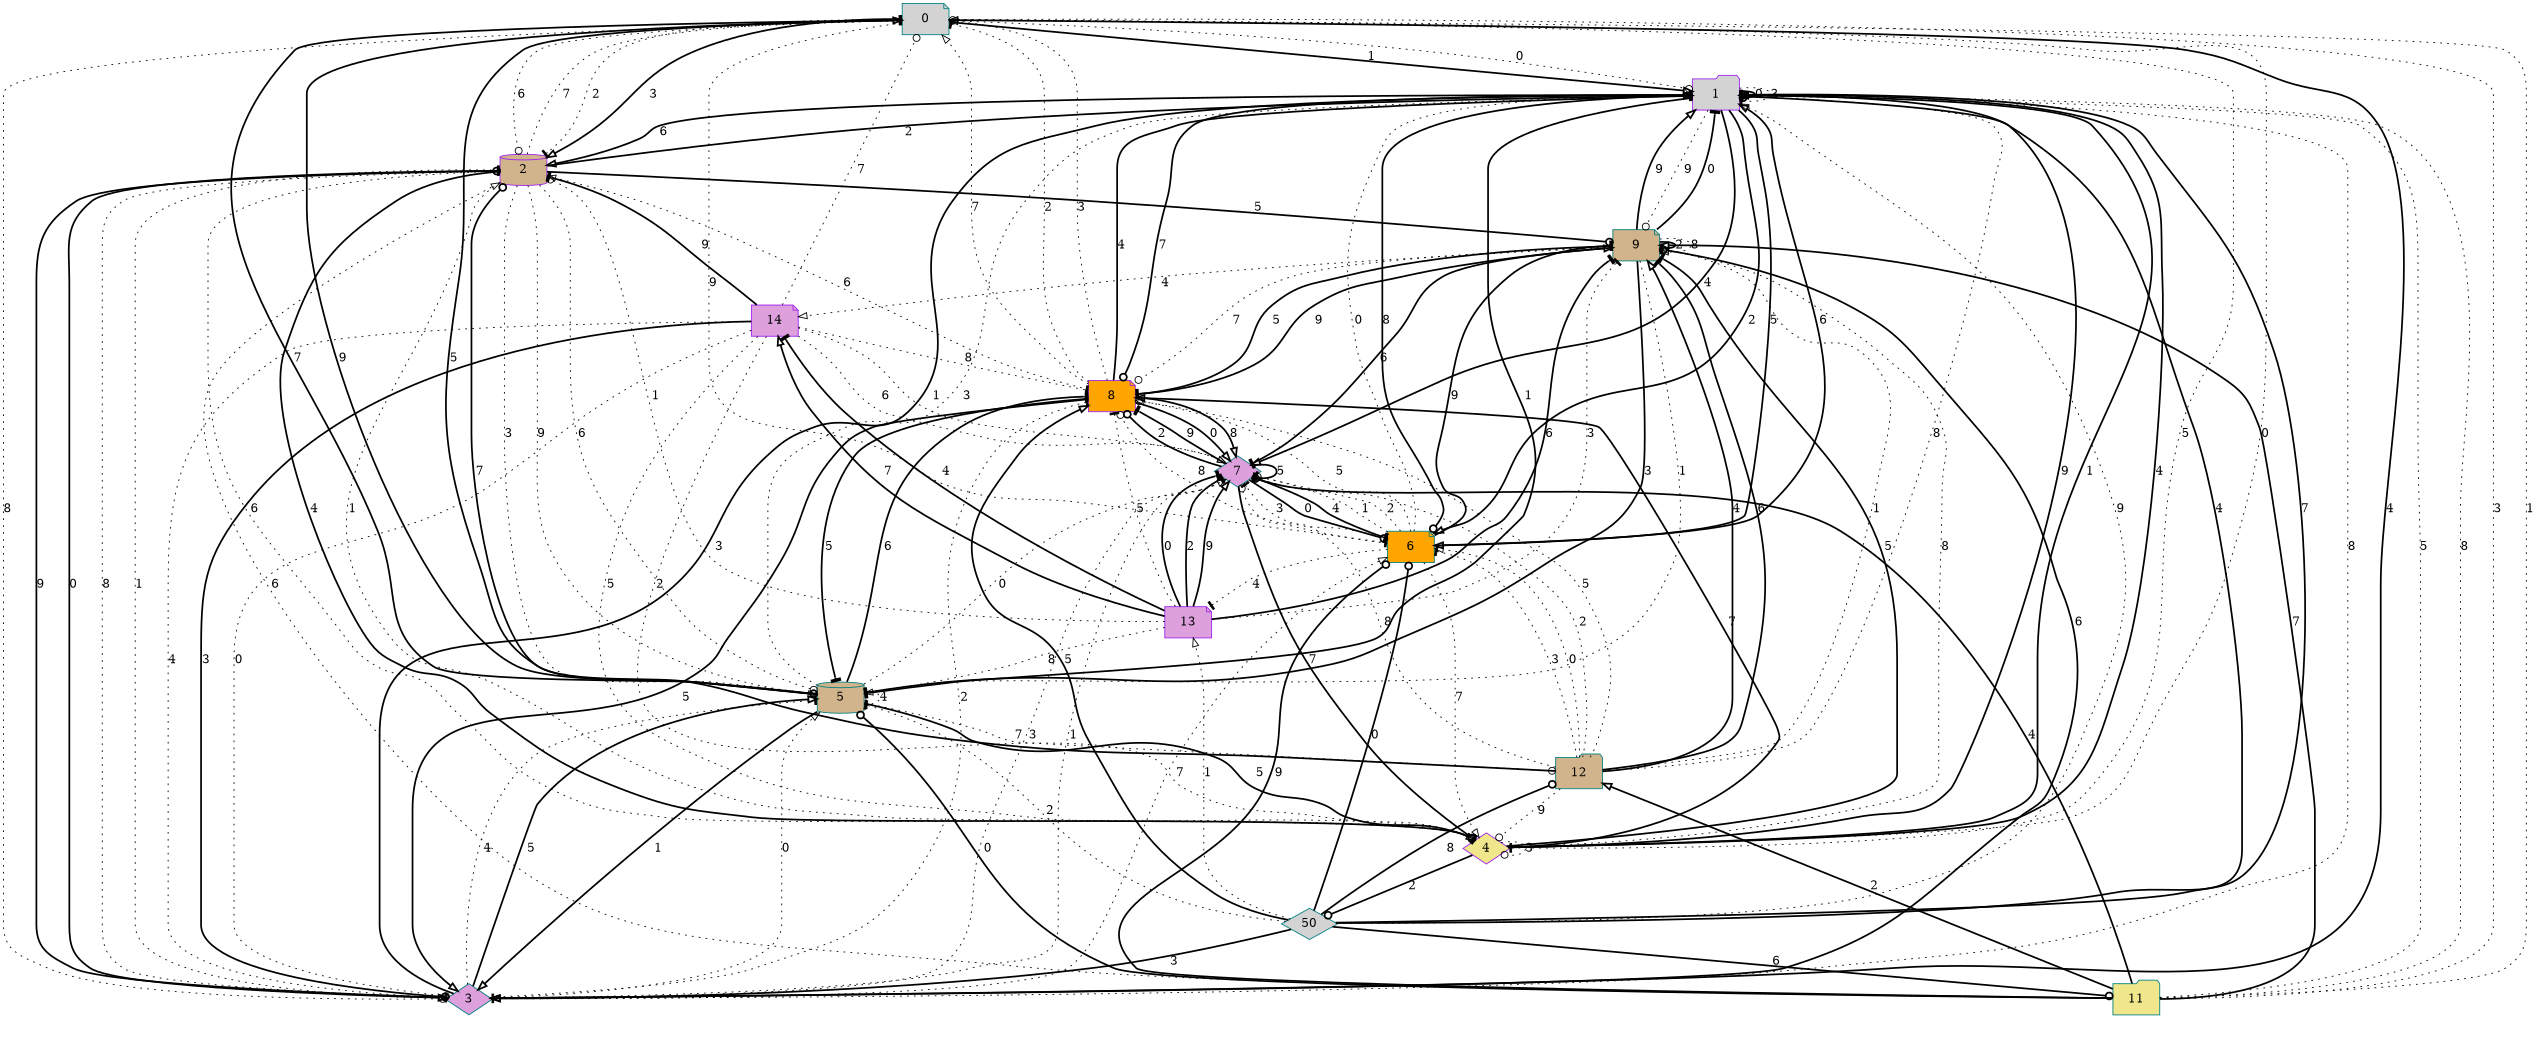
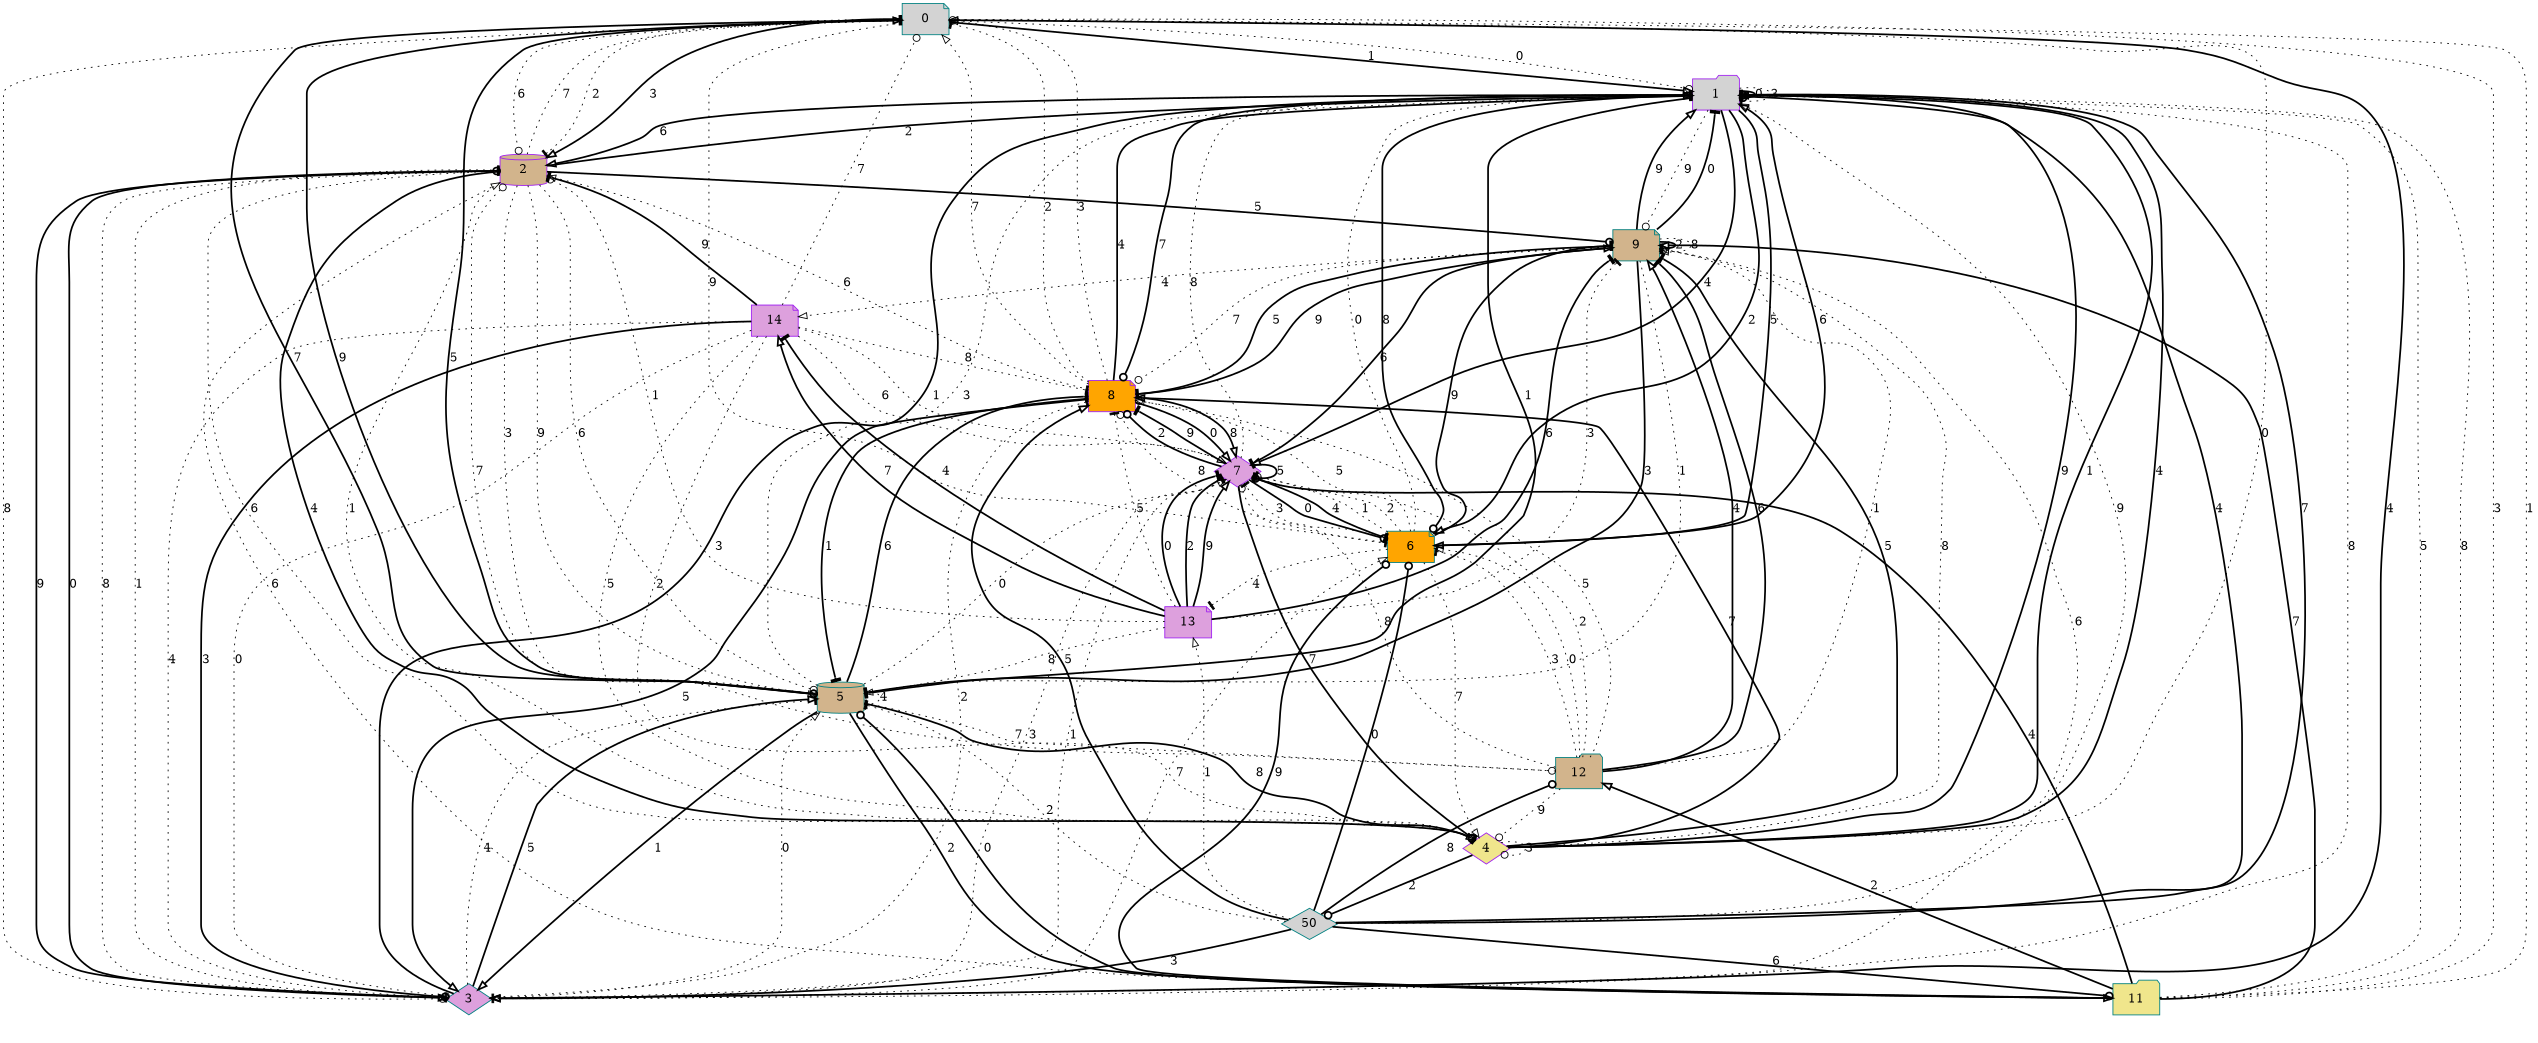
  digraph {
    node [color=teal fillcolor=tan shape=note style=filled]
    edge [arrowhead=onormal style=dotted]
    n1 [fillcolor=lightgrey label=0]
    n2 [color=purple fillcolor=lightgrey label=1 shape=folder]
    n3 [color=purple label=2 shape=cylinder]
    n4 [fillcolor=plum label=3 shape=diamond]
    n5 [color=purple fillcolor=khaki label=4 shape=diamond]
    n6 [label=5 shape=cylinder]
    n7 [fillcolor=orange label=6]
-   n8 [fillcolor=plum label=7 shape=diamond]
+   n8 [color=purple fillcolor=plum label=7 shape=diamond]
    n9 [color=purple fillcolor=orange label=8]
    n10 [label=9]
    n11 [fillcolor=lightgrey label=50 shape=diamond]
    n12 [fillcolor=khaki label=11 shape=folder]
    n13 [label=12 shape=folder]
    n14 [color=purple fillcolor=plum label=13]
    n15 [color=purple fillcolor=plum label=14]
    n1 -> n2 [arrowhead=odot label=0]
    n1 -> n2 [label=1 style=bold]
    n1 -> n3 [arrowhead=tee label=2]
    n1 -> n3 [label=3 style=bold]
    n1 -> n3 [arrowhead=odot label=6]
    n1 -> n4 [label=4 style=bold]
    n1 -> n4 [arrowhead=odot label=8]
-   n1 -> n5 [arrowhead=tee label=5]
    n1 -> n6 [arrowhead=odot label=7 style=bold]
    n1 -> n7 [arrowhead=tee label=9]
    n2 -> n2 [arrowhead=odot label=0 style=bold]
    n2 -> n2 [arrowhead=tee label=3]
    n2 -> n3 [label=6 style=bold]
    n2 -> n6 [arrowhead=tee label=1 style=bold]
    n2 -> n7 [label=2 style=bold]
    n2 -> n7 [label=5 style=bold]
    n2 -> n7 [arrowhead=odot label=8 style=bold]
    n2 -> n8 [label=4 style=bold]
    n2 -> n9 [arrowhead=odot label=7 style=bold]
    n2 -> n10 [arrowhead=odot label=9]
    n3 -> n1 [label=7]
    n3 -> n2 [label=2 style=bold]
    n3 -> n4 [label=0 style=bold]
    n3 -> n4 [arrowhead=tee label=8]
    n3 -> n5 [label=1]
    n3 -> n5 [arrowhead=tee label=4 style=bold]
    n3 -> n6 [arrowhead=odot label=3]
    n3 -> n6 [arrowhead=odot label=6]
    n3 -> n6 [label=9]
    n3 -> n10 [arrowhead=odot label=5 style=bold]
    n4 -> n2 [arrowhead=tee label=3 style=bold]
    n4 -> n2 [arrowhead=odot label=8]
    n4 -> n3 [arrowhead=tee label=1]
    n4 -> n3 [arrowhead=odot label=9 style=bold]
    n4 -> n6 [label=0]
    n4 -> n6 [arrowhead=tee label=4]
    n4 -> n6 [label=5 style=bold]
    n4 -> n7 [label=7]
    n4 -> n9 [arrowhead=tee label=2]
-   n4 -> n10 [arrowhead=odot label=6 style=bold]
+   n4 -> n10 [arrowhead=odot label=6]
    n5 -> n1 [label=0]
    n5 -> n2 [label=1 style=bold]
    n5 -> n2 [arrowhead=odot label=4 style=bold]
    n5 -> n2 [arrowhead=tee label=9 style=bold]
    n5 -> n3 [arrowhead=tee label=6]
    n5 -> n5 [arrowhead=odot label=3]
    n5 -> n9 [label=7 style=bold]
    n5 -> n10 [arrowhead=tee label=5 style=bold]
    n5 -> n10 [arrowhead=tee label=8]
    n5 -> n11 [arrowhead=odot label=2 style=bold]
    n6 -> n1 [label=5 style=bold]
    n6 -> n1 [arrowhead=tee label=9 style=bold]
    n6 -> n2 [arrowhead=tee label=3]
    n6 -> n4 [label=1 style=bold]
-   n6 -> n5 [arrowhead=odot label=5 style=bold]
+   n6 -> n5 [arrowhead=odot label=8 style=bold]
    n6 -> n6 [arrowhead=tee label=4]
    n6 -> n8 [label=0]
    n6 -> n9 [arrowhead=tee label=6 style=bold]
+   n6 -> n12 [label=2 style=bold]
    n6 -> n13 [arrowhead=odot label=7]
    n7 -> n2 [label=0]
    n7 -> n2 [label=6 style=bold]
    n7 -> n5 [label=7]
    n7 -> n8 [arrowhead=tee label=1]
    n7 -> n8 [arrowhead=odot label=2]
    n7 -> n8 [arrowhead=tee label=3]
    n7 -> n9 [label=5]
    n7 -> n9 [arrowhead=odot label=8]
    n7 -> n10 [arrowhead=tee label=9 style=bold]
    n7 -> n14 [arrowhead=tee label=4]
-   n13 -> n2 [arrowhead=tee label=8]
+   n8 -> n2 [arrowhead=tee label=8]
    n8 -> n4 [label=1]
    n8 -> n4 [arrowhead=tee label=3]
    n8 -> n5 [arrowhead=odot label=7 style=bold]
    n8 -> n7 [arrowhead=odot label=0 style=bold]
    n8 -> n7 [arrowhead=tee label=4 style=bold]
    n8 -> n8 [arrowhead=tee label=5 style=bold]
    n8 -> n9 [arrowhead=odot label=2 style=bold]
    n8 -> n9 [arrowhead=tee label=9 style=bold]
    n9 -> n1 [arrowhead=tee label=2]
    n9 -> n1 [label=3]
    n9 -> n1 [label=7]
    n9 -> n2 [arrowhead=tee label=4 style=bold]
    n9 -> n3 [label=6]
    n9 -> n4 [label=5 style=bold]
-   n9 -> n6 [arrowhead=tee label=5 style=bold]
+   n9 -> n6 [arrowhead=tee label=1 style=bold]
    n9 -> n8 [label=0 style=bold]
    n9 -> n8 [label=8 style=bold]
    n9 -> n10 [label=9 style=bold]
    n10 -> n2 [arrowhead=tee label=0 style=bold]
    n10 -> n2 [label=9 style=bold]
    n10 -> n6 [arrowhead=tee label=1]
    n10 -> n6 [arrowhead=tee label=3 style=bold]
    n10 -> n8 [arrowhead=tee label=6 style=bold]
    n10 -> n9 [arrowhead=tee label=5 style=bold]
    n10 -> n9 [arrowhead=odot label=7]
    n10 -> n10 [arrowhead=tee label=2 style=bold]
    n10 -> n10 [label=8]
    n10 -> n15 [label=4]
    n11 -> n2 [arrowhead=tee label=4 style=bold]
    n11 -> n2 [arrowhead=tee label=7 style=bold]
    n11 -> n2 [label=9]
    n11 -> n4 [label=3 style=bold]
    n11 -> n6 [arrowhead=tee label=2]
    n11 -> n7 [arrowhead=odot label=0 style=bold]
    n11 -> n9 [label=5 style=bold]
    n11 -> n12 [arrowhead=odot label=6 style=bold]
    n11 -> n13 [arrowhead=odot label=8 style=bold]
    n11 -> n14 [label=1]
    n12 -> n1 [arrowhead=odot label=1]
    n12 -> n1 [label=3]
    n12 -> n2 [label=5]
    n12 -> n2 [arrowhead=tee label=8]
    n12 -> n3 [label=6]
    n12 -> n6 [arrowhead=odot label=0 style=bold]
    n12 -> n7 [arrowhead=odot label=9 style=bold]
    n12 -> n8 [arrowhead=odot label=4 style=bold]
    n12 -> n10 [label=7 style=bold]
    n12 -> n13 [label=2 style=bold]
-   n13 -> n3 [arrowhead=odot label=7 style=bold]
+   n13 -> n3 [arrowhead=odot label=7]
    n13 -> n5 [arrowhead=odot label=9]
    n13 -> n7 [label=0]
    n13 -> n7 [arrowhead=tee label=3]
    n13 -> n8 [arrowhead=tee label=2]
    n13 -> n8 [arrowhead=odot label=8]
    n13 -> n9 [arrowhead=odot label=5]
    n13 -> n10 [label=1]
    n13 -> n10 [label=4 style=bold]
    n13 -> n10 [arrowhead=tee label=6 style=bold]
    n14 -> n3 [arrowhead=odot label=1]
    n14 -> n6 [label=8]
    n14 -> n8 [arrowhead=tee label=0 style=bold]
    n14 -> n8 [arrowhead=tee label=2 style=bold]
    n14 -> n8 [label=9 style=bold]
    n14 -> n9 [arrowhead=tee label=5]
    n14 -> n10 [arrowhead=tee label=3]
    n14 -> n10 [arrowhead=tee label=6 style=bold]
    n14 -> n15 [arrowhead=tee label=4 style=bold]
    n14 -> n15 [label=7 style=bold]
    n15 -> n1 [arrowhead=odot label=7]
    n15 -> n3 [arrowhead=tee label=9 style=bold]
    n15 -> n4 [arrowhead=odot label=0]
    n15 -> n4 [arrowhead=odot label=3 style=bold]
    n15 -> n4 [label=4]
    n15 -> n5 [label=2]
    n15 -> n5 [label=5]
    n15 -> n8 [label=1]
    n15 -> n8 [label=6]
    n15 -> n9 [arrowhead=tee label=8]
  }
